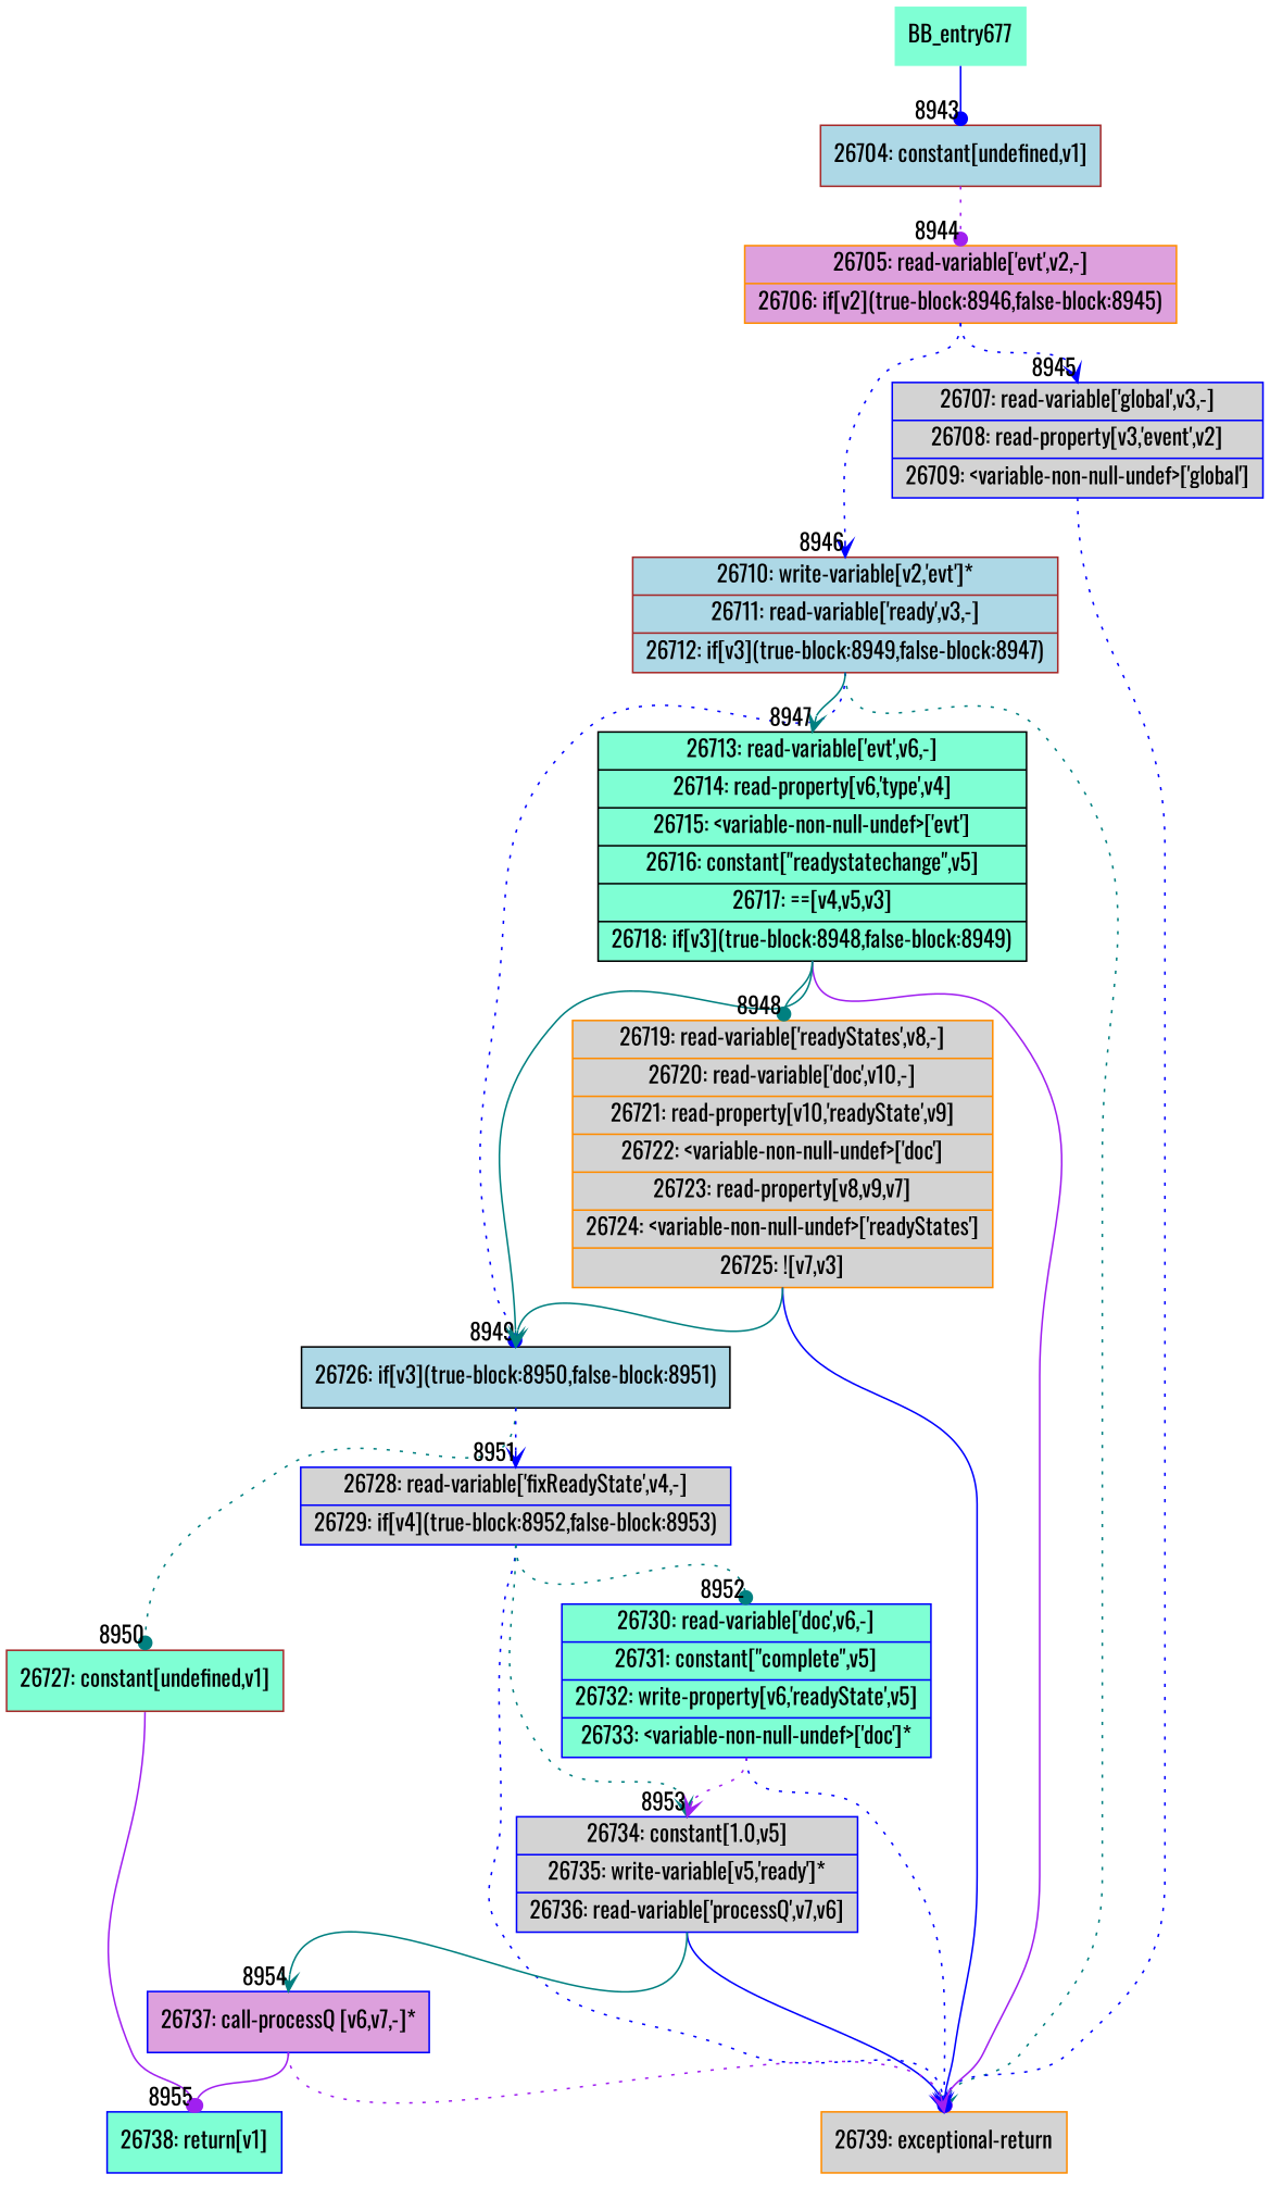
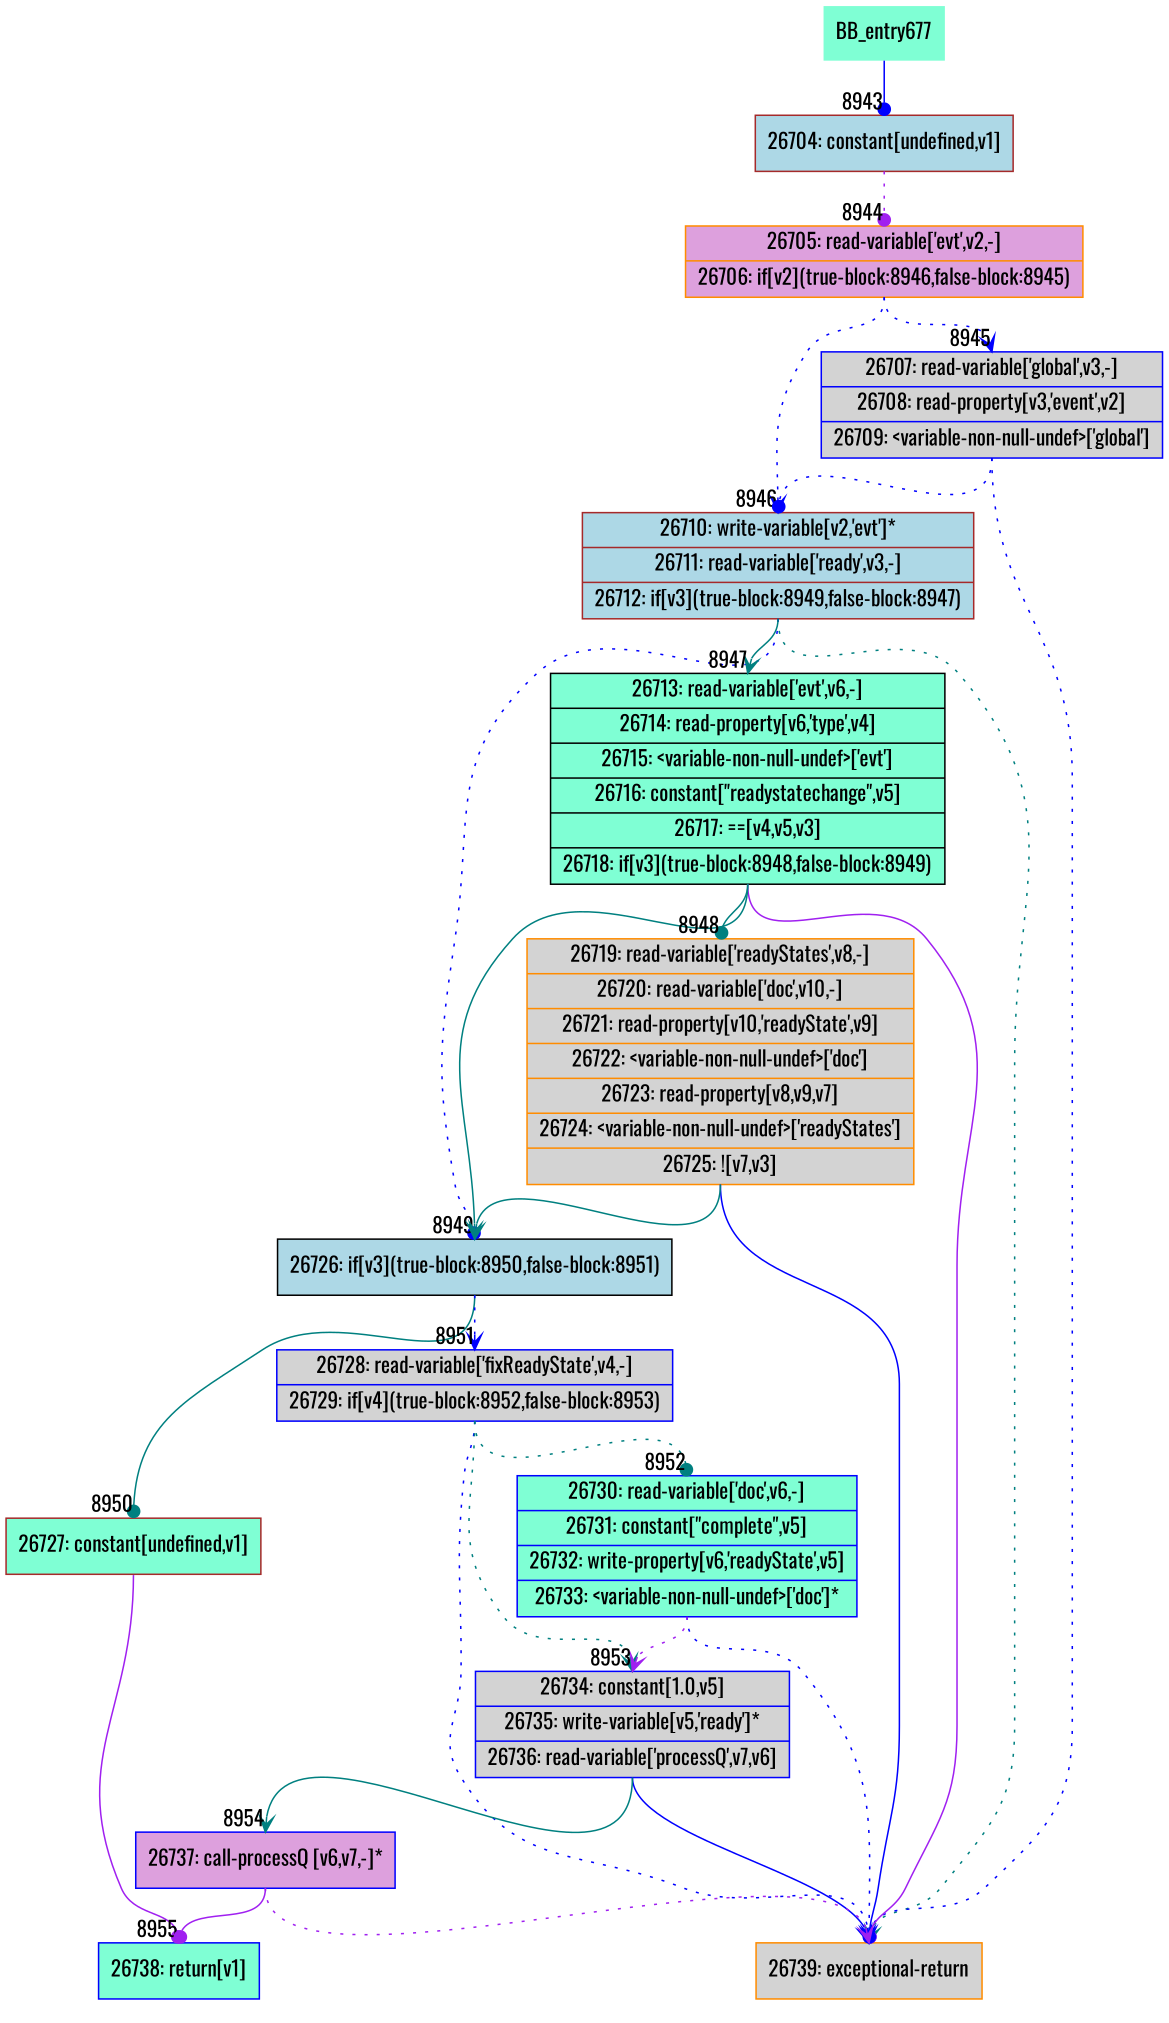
  digraph {
    fontname=Oswald
    rankdir=TD
    node [color=blue fillcolor=aquamarine fontname=Oswald shape=record style=filled]
    edge [arrowhead=vee color=blue fontname=Oswald headport=n style=dotted tailport=s]
    n1 [label=BB_entry677 shape=none]
    n2 [color=brown fillcolor=lightblue label="{26704: constant[undefined,v1]}"]
    n3 [color=darkorange fillcolor=plum label="{26705: read-variable['evt',v2,-]|26706: if[v2](true-block:8946,false-block:8945)}"]
    n4 [color=brown fillcolor=lightblue label="{26710: write-variable[v2,'evt']*|26711: read-variable['ready',v3,-]|26712: if[v3](true-block:8949,false-block:8947)}"]
    n5 [fillcolor=lightgrey label="{26707: read-variable['global',v3,-]|26708: read-property[v3,'event',v2]|26709: \<variable-non-null-undef\>['global']}"]
    n6 [color=darkorange fillcolor=lightgrey label="{26739: exceptional-return}"]
    n7 [color=black fillcolor=lightblue label="{26726: if[v3](true-block:8950,false-block:8951)}"]
    n8 [color=black label="{26713: read-variable['evt',v6,-]|26714: read-property[v6,'type',v4]|26715: \<variable-non-null-undef\>['evt']|26716: constant[\"readystatechange\",v5]|26717: ==[v4,v5,v3]|26718: if[v3](true-block:8948,false-block:8949)}"]
    n9 [color=brown label="{26727: constant[undefined,v1]}"]
    n10 [fillcolor=lightgrey label="{26728: read-variable['fixReadyState',v4,-]|26729: if[v4](true-block:8952,false-block:8953)}"]
    n11 [color=darkorange fillcolor=lightgrey label="{26719: read-variable['readyStates',v8,-]|26720: read-variable['doc',v10,-]|26721: read-property[v10,'readyState',v9]|26722: \<variable-non-null-undef\>['doc']|26723: read-property[v8,v9,v7]|26724: \<variable-non-null-undef\>['readyStates']|26725: ![v7,v3]}"]
    n12 [label="{26738: return[v1]}"]
    n13 [label="{26730: read-variable['doc',v6,-]|26731: constant[\"complete\",v5]|26732: write-property[v6,'readyState',v5]|26733: \<variable-non-null-undef\>['doc']*}"]
    n14 [fillcolor=lightgrey label="{26734: constant[1.0,v5]|26735: write-variable[v5,'ready']*|26736: read-variable['processQ',v7,v6]}"]
    n15 [fillcolor=plum label="{26737: call-processQ [v6,v7,-]*}"]
    n1 -> n2 [arrowhead=dot headlabel="    8943" style=solid]
    n2 -> n3 [arrowhead=dot color=purple headlabel="      8944"]
    n3 -> n4 [headlabel="      8946"]
    n3 -> n5 [headlabel="      8945"]
    n4 -> n6 [color=teal]
    n4 -> n7 [arrowhead=dot headlabel="      8949"]
    n4 -> n8 [color=teal headlabel="      8947" style=solid]
+   n5 -> n4 [arrowhead=dot]
    n5 -> n6 [arrowhead=dot]
-   n7 -> n9 [arrowhead=dot color=teal headlabel="      8950"]
+   n7 -> n9 [arrowhead=dot color=teal headlabel="      8950" style=solid]
    n7 -> n10 [headlabel="      8951"]
    n8 -> n6 [arrowhead=dot color=purple style=solid]
    n8 -> n7 [color=teal style=solid]
    n8 -> n11 [arrowhead=dot color=teal headlabel="      8948" style=solid]
    n9 -> n12 [arrowhead=dot color=purple headlabel="      8955" style=solid]
    n10 -> n6
    n10 -> n13 [arrowhead=dot color=teal headlabel="      8952"]
    n10 -> n14 [color=teal headlabel="      8953"]
    n11 -> n6 [arrowhead=dot style=solid]
    n11 -> n7 [color=teal style=solid]
    n13 -> n6
    n13 -> n14 [color=purple]
    n14 -> n6 [style=solid]
    n14 -> n15 [color=teal headlabel="      8954" style=solid]
    n15 -> n6 [color=purple]
    n15 -> n12 [arrowhead=dot color=purple style=solid]
  }
